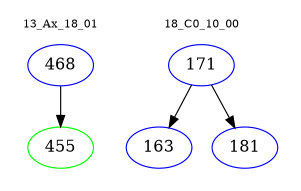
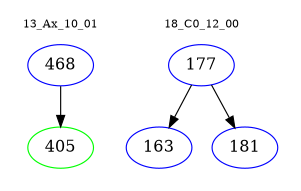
  digraph {
    node [color=blue]
    edge [color=black]
    n1 [label=468]
-   n2 [color=green label=455]
-   n3 [label=171]
+   n2 [color=green label=405]
+   n3 [label=177]
    n4 [label=163]
    n5 [label=181]
    subgraph cluster_1 {
      color=white
      fontsize=10
-     label="13_Ax_18_01"
+     label="13_Ax_10_01"
      n1
      n2
    }
    subgraph cluster_2 {
      color=white
      fontsize=10
-     label="18_C0_10_00"
+     label="18_C0_12_00"
      n3
      n4
      n5
    }
    n1 -> n2
    n3 -> n4
    n3 -> n5
  }
